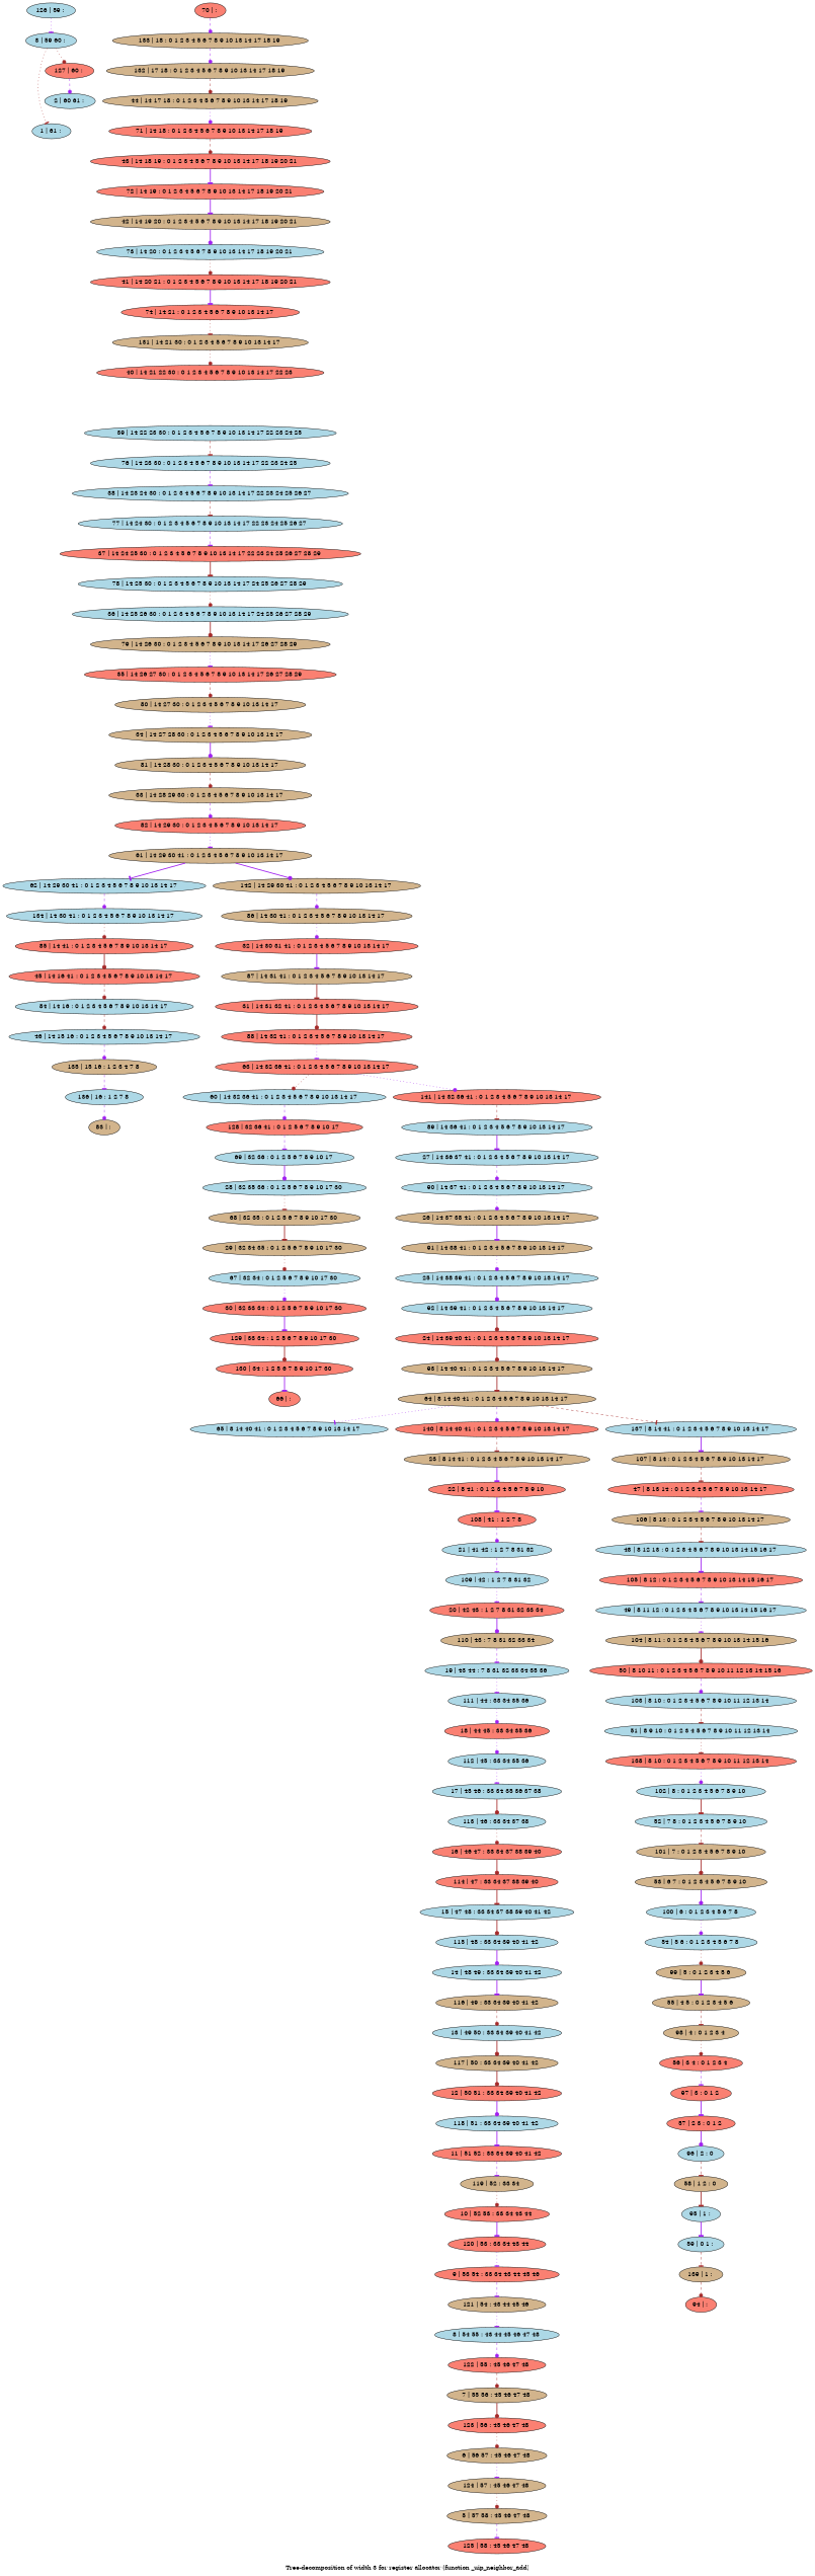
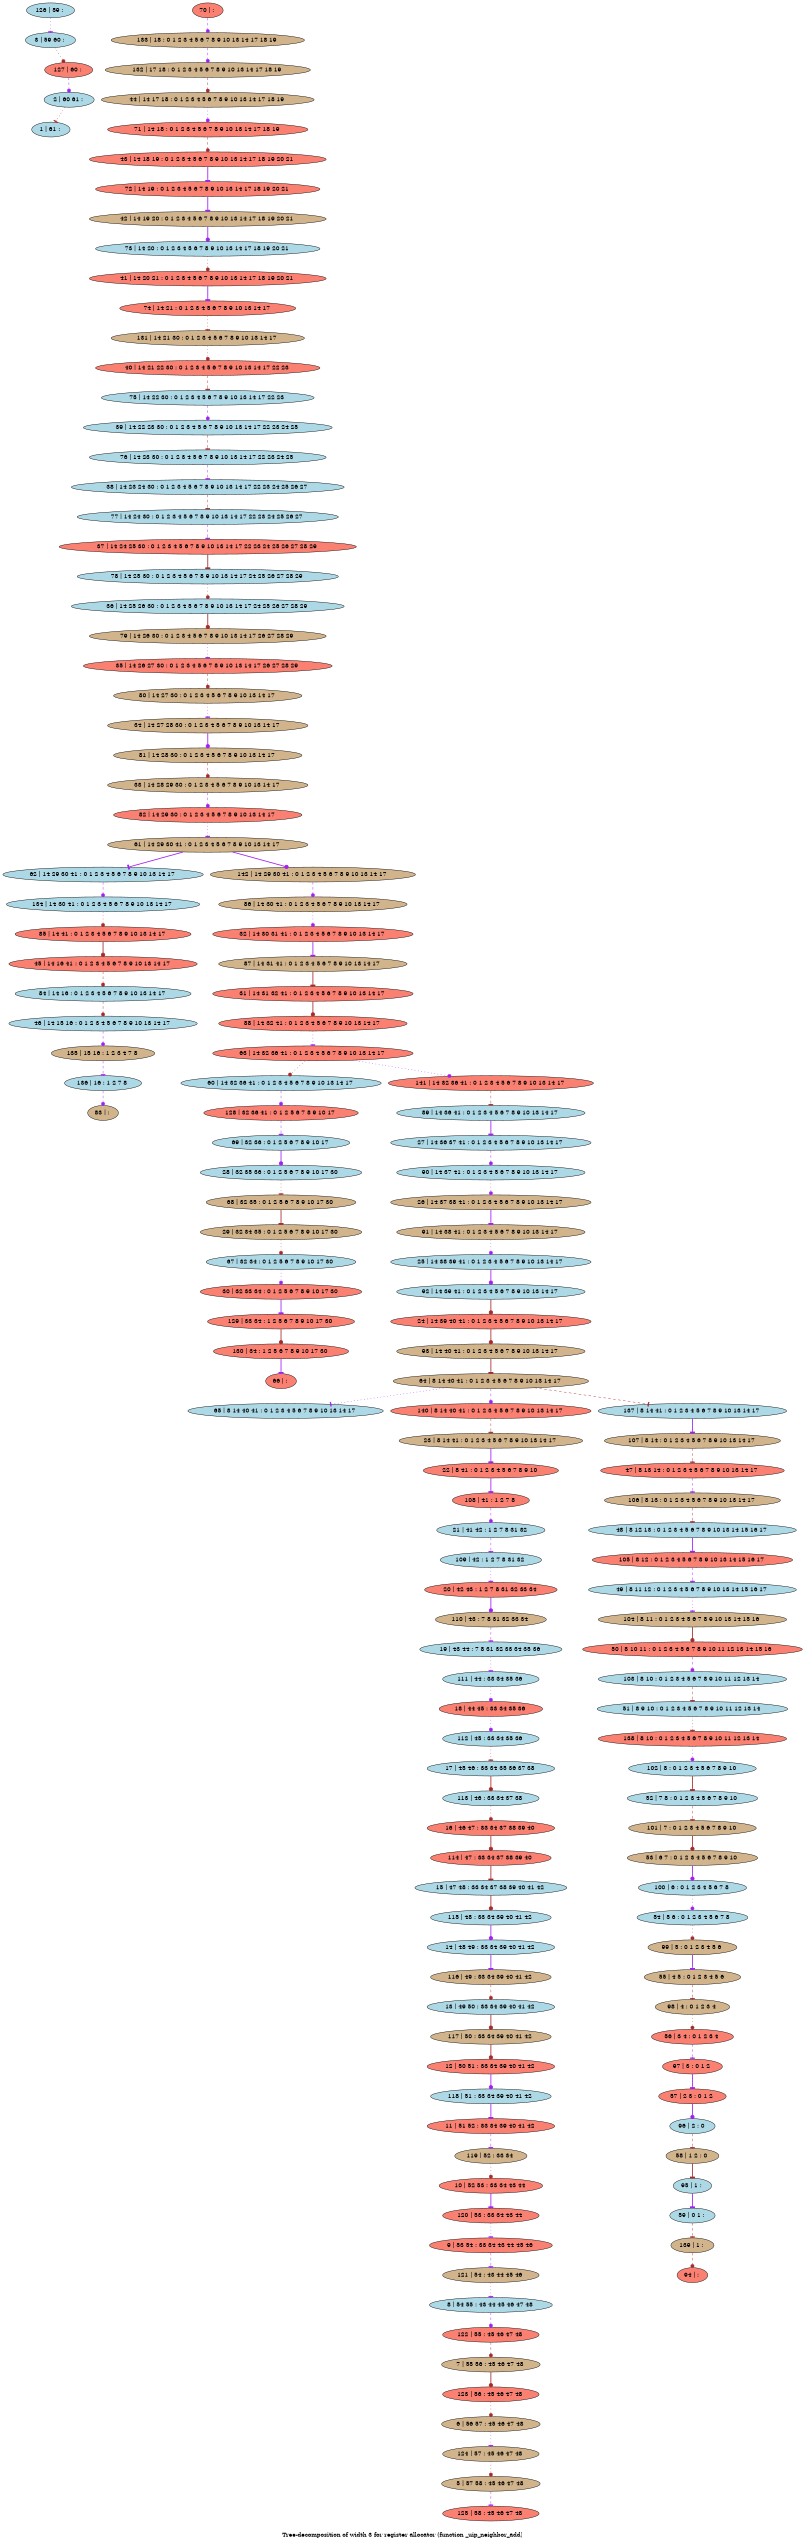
  digraph {
    fontname="DejaVu Serif"
    label="Tree-decomposition of width 3 for register allocator (function _uip_neighbor_add)"
    node [fillcolor=lightblue fontname="DejaVu Serif" style=filled]
    edge [arrowhead=dot color=purple fontname="DejaVu Serif" style=bold]
    n1 [label="1 | 61 : "]
    n2 [label="2 | 60 61 : "]
    n3 [label="3 | 59 60 : "]
    n4 [fillcolor=salmon label="127 | 60 : "]
    n5 [label="126 | 59 : "]
    n6 [fillcolor=tan label="5 | 57 58 : 45 46 47 48 "]
    n7 [fillcolor=salmon label="125 | 58 : 45 46 47 48 "]
    n8 [fillcolor=tan label="6 | 56 57 : 45 46 47 48 "]
    n9 [fillcolor=tan label="124 | 57 : 45 46 47 48 "]
    n10 [fillcolor=tan label="7 | 55 56 : 45 46 47 48 "]
    n11 [fillcolor=salmon label="123 | 56 : 45 46 47 48 "]
    n12 [label="8 | 54 55 : 43 44 45 46 47 48 "]
    n13 [fillcolor=salmon label="122 | 55 : 45 46 47 48 "]
    n14 [fillcolor=salmon label="9 | 53 54 : 33 34 43 44 45 46 "]
    n15 [fillcolor=tan label="121 | 54 : 43 44 45 46 "]
    n16 [fillcolor=salmon label="10 | 52 53 : 33 34 43 44 "]
    n17 [fillcolor=salmon label="120 | 53 : 33 34 43 44 "]
    n18 [fillcolor=salmon label="11 | 51 52 : 33 34 39 40 41 42 "]
    n19 [fillcolor=tan label="119 | 52 : 33 34 "]
    n20 [fillcolor=salmon label="12 | 50 51 : 33 34 39 40 41 42 "]
    n21 [label="118 | 51 : 33 34 39 40 41 42 "]
    n22 [label="13 | 49 50 : 33 34 39 40 41 42 "]
    n23 [fillcolor=tan label="117 | 50 : 33 34 39 40 41 42 "]
    n24 [label="14 | 48 49 : 33 34 39 40 41 42 "]
    n25 [fillcolor=tan label="116 | 49 : 33 34 39 40 41 42 "]
    n26 [label="15 | 47 48 : 33 34 37 38 39 40 41 42 "]
    n27 [label="115 | 48 : 33 34 39 40 41 42 "]
    n28 [fillcolor=salmon label="16 | 46 47 : 33 34 37 38 39 40 "]
    n29 [fillcolor=salmon label="114 | 47 : 33 34 37 38 39 40 "]
    n30 [label="17 | 45 46 : 33 34 35 36 37 38 "]
    n31 [label="113 | 46 : 33 34 37 38 "]
    n32 [fillcolor=salmon label="18 | 44 45 : 33 34 35 36 "]
    n33 [label="112 | 45 : 33 34 35 36 "]
    n34 [label="19 | 43 44 : 7 8 31 32 33 34 35 36 "]
    n35 [label="111 | 44 : 33 34 35 36 "]
    n36 [fillcolor=salmon label="20 | 42 43 : 1 2 7 8 31 32 33 34 "]
    n37 [fillcolor=tan label="110 | 43 : 7 8 31 32 33 34 "]
    n38 [label="21 | 41 42 : 1 2 7 8 31 32 "]
    n39 [label="109 | 42 : 1 2 7 8 31 32 "]
    n40 [fillcolor=salmon label="22 | 8 41 : 0 1 2 3 4 5 6 7 8 9 10 "]
    n41 [fillcolor=salmon label="108 | 41 : 1 2 7 8 "]
    n42 [fillcolor=tan label="23 | 8 14 41 : 0 1 2 3 4 5 6 7 8 9 10 13 14 17 "]
    n43 [fillcolor=salmon label="24 | 14 39 40 41 : 0 1 2 3 4 5 6 7 8 9 10 13 14 17 "]
    n44 [fillcolor=tan label="93 | 14 40 41 : 0 1 2 3 4 5 6 7 8 9 10 13 14 17 "]
    n45 [fillcolor=tan label="64 | 8 14 40 41 : 0 1 2 3 4 5 6 7 8 9 10 13 14 17 "]
    n46 [label="25 | 14 38 39 41 : 0 1 2 3 4 5 6 7 8 9 10 13 14 17 "]
    n47 [label="92 | 14 39 41 : 0 1 2 3 4 5 6 7 8 9 10 13 14 17 "]
    n48 [fillcolor=tan label="26 | 14 37 38 41 : 0 1 2 3 4 5 6 7 8 9 10 13 14 17 "]
    n49 [fillcolor=tan label="91 | 14 38 41 : 0 1 2 3 4 5 6 7 8 9 10 13 14 17 "]
    n50 [label="27 | 14 36 37 41 : 0 1 2 3 4 5 6 7 8 9 10 13 14 17 "]
    n51 [label="90 | 14 37 41 : 0 1 2 3 4 5 6 7 8 9 10 13 14 17 "]
    n52 [label="28 | 32 35 36 : 0 1 2 5 6 7 8 9 10 17 30 "]
    n53 [fillcolor=tan label="68 | 32 35 : 0 1 2 5 6 7 8 9 10 17 30 "]
    n54 [fillcolor=tan label="29 | 32 34 35 : 0 1 2 5 6 7 8 9 10 17 30 "]
    n55 [label="67 | 32 34 : 0 1 2 5 6 7 8 9 10 17 30 "]
    n56 [fillcolor=salmon label="30 | 32 33 34 : 0 1 2 5 6 7 8 9 10 17 30 "]
    n57 [fillcolor=salmon label="129 | 33 34 : 1 2 5 6 7 8 9 10 17 30 "]
    n58 [fillcolor=salmon label="130 | 34 : 1 2 5 6 7 8 9 10 17 30 "]
    n59 [fillcolor=salmon label="31 | 14 31 32 41 : 0 1 2 3 4 5 6 7 8 9 10 13 14 17 "]
    n60 [fillcolor=salmon label="88 | 14 32 41 : 0 1 2 3 4 5 6 7 8 9 10 13 14 17 "]
    n61 [fillcolor=salmon label="63 | 14 32 36 41 : 0 1 2 3 4 5 6 7 8 9 10 13 14 17 "]
    n62 [fillcolor=salmon label="32 | 14 30 31 41 : 0 1 2 3 4 5 6 7 8 9 10 13 14 17 "]
    n63 [fillcolor=tan label="87 | 14 31 41 : 0 1 2 3 4 5 6 7 8 9 10 13 14 17 "]
    n64 [fillcolor=tan label="33 | 14 28 29 30 : 0 1 2 3 4 5 6 7 8 9 10 13 14 17 "]
    n65 [fillcolor=salmon label="82 | 14 29 30 : 0 1 2 3 4 5 6 7 8 9 10 13 14 17 "]
    n66 [fillcolor=tan label="61 | 14 29 30 41 : 0 1 2 3 4 5 6 7 8 9 10 13 14 17 "]
    n67 [fillcolor=tan label="34 | 14 27 28 30 : 0 1 2 3 4 5 6 7 8 9 10 13 14 17 "]
    n68 [fillcolor=tan label="81 | 14 28 30 : 0 1 2 3 4 5 6 7 8 9 10 13 14 17 "]
    n69 [fillcolor=salmon label="35 | 14 26 27 30 : 0 1 2 3 4 5 6 7 8 9 10 13 14 17 26 27 28 29 "]
    n70 [fillcolor=tan label="80 | 14 27 30 : 0 1 2 3 4 5 6 7 8 9 10 13 14 17 "]
    n71 [label="36 | 14 25 26 30 : 0 1 2 3 4 5 6 7 8 9 10 13 14 17 24 25 26 27 28 29 "]
    n72 [fillcolor=tan label="79 | 14 26 30 : 0 1 2 3 4 5 6 7 8 9 10 13 14 17 26 27 28 29 "]
    n73 [fillcolor=salmon label="37 | 14 24 25 30 : 0 1 2 3 4 5 6 7 8 9 10 13 14 17 22 23 24 25 26 27 28 29 "]
    n74 [label="78 | 14 25 30 : 0 1 2 3 4 5 6 7 8 9 10 13 14 17 24 25 26 27 28 29 "]
    n75 [label="38 | 14 23 24 30 : 0 1 2 3 4 5 6 7 8 9 10 13 14 17 22 23 24 25 26 27 "]
    n76 [label="77 | 14 24 30 : 0 1 2 3 4 5 6 7 8 9 10 13 14 17 22 23 24 25 26 27 "]
    n77 [label="39 | 14 22 23 30 : 0 1 2 3 4 5 6 7 8 9 10 13 14 17 22 23 24 25 "]
    n78 [label="76 | 14 23 30 : 0 1 2 3 4 5 6 7 8 9 10 13 14 17 22 23 24 25 "]
    n79 [fillcolor=salmon label="40 | 14 21 22 30 : 0 1 2 3 4 5 6 7 8 9 10 13 14 17 22 23 "]
+   n80 [label="75 | 14 22 30 : 0 1 2 3 4 5 6 7 8 9 10 13 14 17 22 23 "]
    n81 [fillcolor=salmon label="41 | 14 20 21 : 0 1 2 3 4 5 6 7 8 9 10 13 14 17 18 19 20 21 "]
    n82 [fillcolor=salmon label="74 | 14 21 : 0 1 2 3 4 5 6 7 8 9 10 13 14 17 "]
    n83 [fillcolor=tan label="131 | 14 21 30 : 0 1 2 3 4 5 6 7 8 9 10 13 14 17 "]
    n84 [fillcolor=tan label="42 | 14 19 20 : 0 1 2 3 4 5 6 7 8 9 10 13 14 17 18 19 20 21 "]
    n85 [label="73 | 14 20 : 0 1 2 3 4 5 6 7 8 9 10 13 14 17 18 19 20 21 "]
    n86 [fillcolor=salmon label="43 | 14 18 19 : 0 1 2 3 4 5 6 7 8 9 10 13 14 17 18 19 20 21 "]
    n87 [fillcolor=salmon label="72 | 14 19 : 0 1 2 3 4 5 6 7 8 9 10 13 14 17 18 19 20 21 "]
    n88 [fillcolor=tan label="44 | 14 17 18 : 0 1 2 3 4 5 6 7 8 9 10 13 14 17 18 19 "]
    n89 [fillcolor=salmon label="71 | 14 18 : 0 1 2 3 4 5 6 7 8 9 10 13 14 17 18 19 "]
    n90 [fillcolor=salmon label="45 | 14 16 41 : 0 1 2 3 4 5 6 7 8 9 10 13 14 17 "]
    n91 [label="84 | 14 16 : 0 1 2 3 4 5 6 7 8 9 10 13 14 17 "]
    n92 [label="46 | 14 15 16 : 0 1 2 3 4 5 6 7 8 9 10 13 14 17 "]
    n93 [fillcolor=tan label="135 | 15 16 : 1 2 3 4 7 8 "]
    n94 [label="136 | 16 : 1 2 7 8 "]
    n95 [fillcolor=salmon label="47 | 8 13 14 : 0 1 2 3 4 5 6 7 8 9 10 13 14 17 "]
    n96 [fillcolor=tan label="106 | 8 13 : 0 1 2 3 4 5 6 7 8 9 10 13 14 17 "]
    n97 [label="48 | 8 12 13 : 0 1 2 3 4 5 6 7 8 9 10 13 14 15 16 17 "]
    n98 [fillcolor=salmon label="105 | 8 12 : 0 1 2 3 4 5 6 7 8 9 10 13 14 15 16 17 "]
    n99 [label="49 | 8 11 12 : 0 1 2 3 4 5 6 7 8 9 10 13 14 15 16 17 "]
    n100 [fillcolor=tan label="104 | 8 11 : 0 1 2 3 4 5 6 7 8 9 10 13 14 15 16 "]
    n101 [fillcolor=salmon label="50 | 8 10 11 : 0 1 2 3 4 5 6 7 8 9 10 11 12 13 14 15 16 "]
    n102 [label="103 | 8 10 : 0 1 2 3 4 5 6 7 8 9 10 11 12 13 14 "]
    n103 [label="51 | 8 9 10 : 0 1 2 3 4 5 6 7 8 9 10 11 12 13 14 "]
    n104 [fillcolor=salmon label="138 | 8 10 : 0 1 2 3 4 5 6 7 8 9 10 11 12 13 14 "]
    n105 [label="102 | 8 : 0 1 2 3 4 5 6 7 8 9 10 "]
    n106 [label="52 | 7 8 : 0 1 2 3 4 5 6 7 8 9 10 "]
    n107 [fillcolor=tan label="101 | 7 : 0 1 2 3 4 5 6 7 8 9 10 "]
    n108 [fillcolor=tan label="53 | 6 7 : 0 1 2 3 4 5 6 7 8 9 10 "]
    n109 [label="100 | 6 : 0 1 2 3 4 5 6 7 8 "]
    n110 [label="54 | 5 6 : 0 1 2 3 4 5 6 7 8 "]
    n111 [fillcolor=tan label="99 | 5 : 0 1 2 3 4 5 6 "]
    n112 [fillcolor=tan label="55 | 4 5 : 0 1 2 3 4 5 6 "]
    n113 [fillcolor=tan label="98 | 4 : 0 1 2 3 4 "]
    n114 [fillcolor=salmon label="56 | 3 4 : 0 1 2 3 4 "]
    n115 [fillcolor=salmon label="97 | 3 : 0 1 2 "]
    n116 [fillcolor=salmon label="57 | 2 3 : 0 1 2 "]
    n117 [label="96 | 2 : 0 "]
    n118 [fillcolor=tan label="58 | 1 2 : 0 "]
    n119 [label="95 | 1 : "]
    n120 [label="59 | 0 1 : "]
    n121 [fillcolor=tan label="139 | 1 : "]
    n122 [fillcolor=salmon label="94 | : "]
    n123 [label="60 | 14 32 36 41 : 0 1 2 3 4 5 6 7 8 9 10 13 14 17 "]
    n124 [fillcolor=salmon label="128 | 32 36 41 : 0 1 2 5 6 7 8 9 10 17 "]
    n125 [label="69 | 32 36 : 0 1 2 5 6 7 8 9 10 17 "]
    n126 [label="62 | 14 29 30 41 : 0 1 2 3 4 5 6 7 8 9 10 13 14 17 "]
    n127 [fillcolor=tan label="142 | 14 29 30 41 : 0 1 2 3 4 5 6 7 8 9 10 13 14 17 "]
    n128 [label="134 | 14 30 41 : 0 1 2 3 4 5 6 7 8 9 10 13 14 17 "]
    n129 [fillcolor=tan label="86 | 14 30 41 : 0 1 2 3 4 5 6 7 8 9 10 13 14 17 "]
    n130 [fillcolor=salmon label="85 | 14 41 : 0 1 2 3 4 5 6 7 8 9 10 13 14 17 "]
    n131 [fillcolor=salmon label="141 | 14 32 36 41 : 0 1 2 3 4 5 6 7 8 9 10 13 14 17 "]
    n132 [label="89 | 14 36 41 : 0 1 2 3 4 5 6 7 8 9 10 13 14 17 "]
    n133 [label="65 | 8 14 40 41 : 0 1 2 3 4 5 6 7 8 9 10 13 14 17 "]
    n134 [fillcolor=salmon label="140 | 8 14 40 41 : 0 1 2 3 4 5 6 7 8 9 10 13 14 17 "]
    n135 [label="137 | 8 14 41 : 0 1 2 3 4 5 6 7 8 9 10 13 14 17 "]
    n136 [fillcolor=tan label="107 | 8 14 : 0 1 2 3 4 5 6 7 8 9 10 13 14 17 "]
    n137 [fillcolor=salmon label="66 | : "]
    n138 [fillcolor=salmon label="70 | : "]
    n139 [fillcolor=tan label="133 | 18 : 0 1 2 3 4 5 6 7 8 9 10 13 14 17 18 19 "]
    n140 [fillcolor=tan label="132 | 17 18 : 0 1 2 3 4 5 6 7 8 9 10 13 14 17 18 19 "]
    n141 [fillcolor=tan label="83 | : "]
-   n3 -> n1 [arrowhead=tee color=brown style=dotted]
+   n2 -> n1 [arrowhead=tee color=brown style=dotted]
    n3 -> n4 [color=brown style=dotted]
    n4 -> n2 [style=dashed]
    n5 -> n3 [arrowhead=tee style=dotted]
    n6 -> n7 [arrowhead=tee style=dashed]
    n8 -> n9 [arrowhead=tee style=dotted]
    n9 -> n6 [color=brown style=dotted]
    n10 -> n11 [color=brown]
    n11 -> n8 [color=brown style=dotted]
    n12 -> n13 [style=dashed]
    n13 -> n10 [color=brown style=dashed]
    n14 -> n15 [arrowhead=tee style=dashed]
    n15 -> n12 [arrowhead=tee style=dotted]
    n16 -> n17 [arrowhead=tee]
    n17 -> n14 [arrowhead=tee style=dotted]
    n18 -> n19 [arrowhead=tee style=dashed]
    n19 -> n16 [color=brown style=dotted]
    n20 -> n21
    n21 -> n18 [arrowhead=tee]
    n22 -> n23 [color=brown]
    n23 -> n20 [color=brown]
    n24 -> n25 [arrowhead=tee]
    n25 -> n22 [color=brown style=dashed]
    n26 -> n27 [color=brown]
    n27 -> n24
    n28 -> n29 [color=brown]
    n29 -> n26 [arrowhead=tee color=brown]
    n30 -> n31 [color=brown]
    n31 -> n28 [color=brown style=dotted]
    n32 -> n33 [style=dotted]
-   n33 -> n30 [arrowhead=tee style=dotted]
+   n33 -> n30 [arrowhead=tee color=brown style=dotted]
    n34 -> n35 [arrowhead=tee style=dotted]
    n35 -> n32 [style=dotted]
    n36 -> n37
    n37 -> n34 [arrowhead=tee style=dashed]
    n38 -> n39 [arrowhead=tee style=dashed]
    n39 -> n36 [arrowhead=tee style=dotted]
    n40 -> n41 [arrowhead=tee]
    n41 -> n38 [style=dashed]
    n42 -> n40 [arrowhead=tee]
    n43 -> n44 [color=brown]
    n44 -> n45 [arrowhead=tee color=brown]
    n45 -> n133 [arrowhead=tee style=dotted]
    n45 -> n134 [style=dashed]
    n45 -> n135 [arrowhead=tee color=brown style=dashed]
    n46 -> n47
    n47 -> n43 [color=brown]
    n48 -> n49 [arrowhead=tee]
    n49 -> n46 [style=dotted]
    n50 -> n51 [style=dashed]
    n51 -> n48 [style=dotted]
    n52 -> n53 [arrowhead=tee color=brown style=dotted]
    n53 -> n54 [arrowhead=tee color=brown]
    n54 -> n55 [color=brown style=dotted]
    n55 -> n56 [style=dotted]
    n56 -> n57 [arrowhead=tee]
    n57 -> n58 [color=brown]
    n58 -> n137 [arrowhead=tee]
    n59 -> n60 [color=brown]
    n60 -> n61 [arrowhead=tee style=dotted]
    n61 -> n123 [color=brown style=dotted]
    n61 -> n131 [style=dotted]
    n62 -> n63 [arrowhead=tee]
    n63 -> n59 [arrowhead=tee color=brown]
    n64 -> n65 [style=dashed]
    n65 -> n66 [arrowhead=tee style=dotted]
    n66 -> n126 [arrowhead=tee]
    n66 -> n127
    n67 -> n68
    n68 -> n64 [color=brown style=dashed]
    n69 -> n70 [color=brown style=dashed]
    n70 -> n67 [arrowhead=tee style=dotted]
    n71 -> n72 [color=brown]
    n72 -> n69 [arrowhead=tee style=dotted]
    n73 -> n74 [arrowhead=tee color=brown]
    n74 -> n71 [color=brown style=dotted]
    n75 -> n76 [arrowhead=tee color=brown style=dashed]
    n76 -> n73 [arrowhead=tee style=dashed]
    n77 -> n78 [arrowhead=tee color=brown style=dashed]
    n78 -> n75 [arrowhead=tee style=dashed]
+   n79 -> n80 [arrowhead=tee color=brown style=dashed]
+   n80 -> n77 [style=dashed]
    n81 -> n82 [arrowhead=tee]
    n82 -> n83 [arrowhead=tee color=brown style=dotted]
    n83 -> n79 [color=brown style=dotted]
    n84 -> n85
    n85 -> n81 [color=brown style=dotted]
    n86 -> n87 [arrowhead=tee]
    n87 -> n84 [arrowhead=tee]
    n88 -> n89 [style=dotted]
    n89 -> n86 [color=brown style=dashed]
    n90 -> n91 [color=brown style=dashed]
    n91 -> n92 [color=brown style=dashed]
    n92 -> n93 [style=dashed]
    n93 -> n94 [arrowhead=tee style=dashed]
    n94 -> n141 [style=dashed]
    n95 -> n96 [arrowhead=tee style=dashed]
    n96 -> n97 [arrowhead=tee color=brown style=dashed]
    n97 -> n98 [arrowhead=tee]
    n98 -> n99 [arrowhead=tee style=dashed]
    n99 -> n100 [arrowhead=tee style=dotted]
    n100 -> n101 [color=brown]
    n101 -> n102 [style=dashed]
    n102 -> n103 [arrowhead=tee color=brown style=dashed]
    n103 -> n104 [arrowhead=tee color=brown style=dotted]
    n104 -> n105 [style=dotted]
    n105 -> n106 [arrowhead=tee color=brown]
    n106 -> n107 [arrowhead=tee color=brown style=dashed]
    n107 -> n108 [color=brown]
    n108 -> n109
    n109 -> n110 [style=dotted]
    n110 -> n111 [color=brown style=dotted]
    n111 -> n112 [arrowhead=tee]
    n112 -> n113 [arrowhead=tee color=brown style=dashed]
    n113 -> n114 [color=brown style=dotted]
    n114 -> n115 [arrowhead=tee style=dashed]
    n115 -> n116 [arrowhead=tee]
    n116 -> n117
    n117 -> n118 [arrowhead=tee color=brown style=dashed]
    n118 -> n119 [arrowhead=tee color=brown]
    n119 -> n120 [arrowhead=tee]
    n120 -> n121 [arrowhead=tee color=brown style=dashed]
    n121 -> n122 [color=brown style=dashed]
    n123 -> n124 [style=dashed]
    n124 -> n125 [arrowhead=tee style=dashed]
    n125 -> n52
    n126 -> n128 [style=dashed]
    n127 -> n129 [style=dashed]
    n128 -> n130 [color=brown style=dotted]
    n129 -> n62 [style=dotted]
    n130 -> n90 [color=brown]
    n131 -> n132 [arrowhead=tee color=brown style=dashed]
    n132 -> n50 [arrowhead=tee]
    n134 -> n42 [arrowhead=tee color=brown style=dashed]
    n135 -> n136 [arrowhead=tee]
    n136 -> n95 [arrowhead=tee color=brown style=dashed]
    n138 -> n139 [style=dashed]
    n139 -> n140 [style=dashed]
    n140 -> n88 [color=brown style=dashed]
  }
